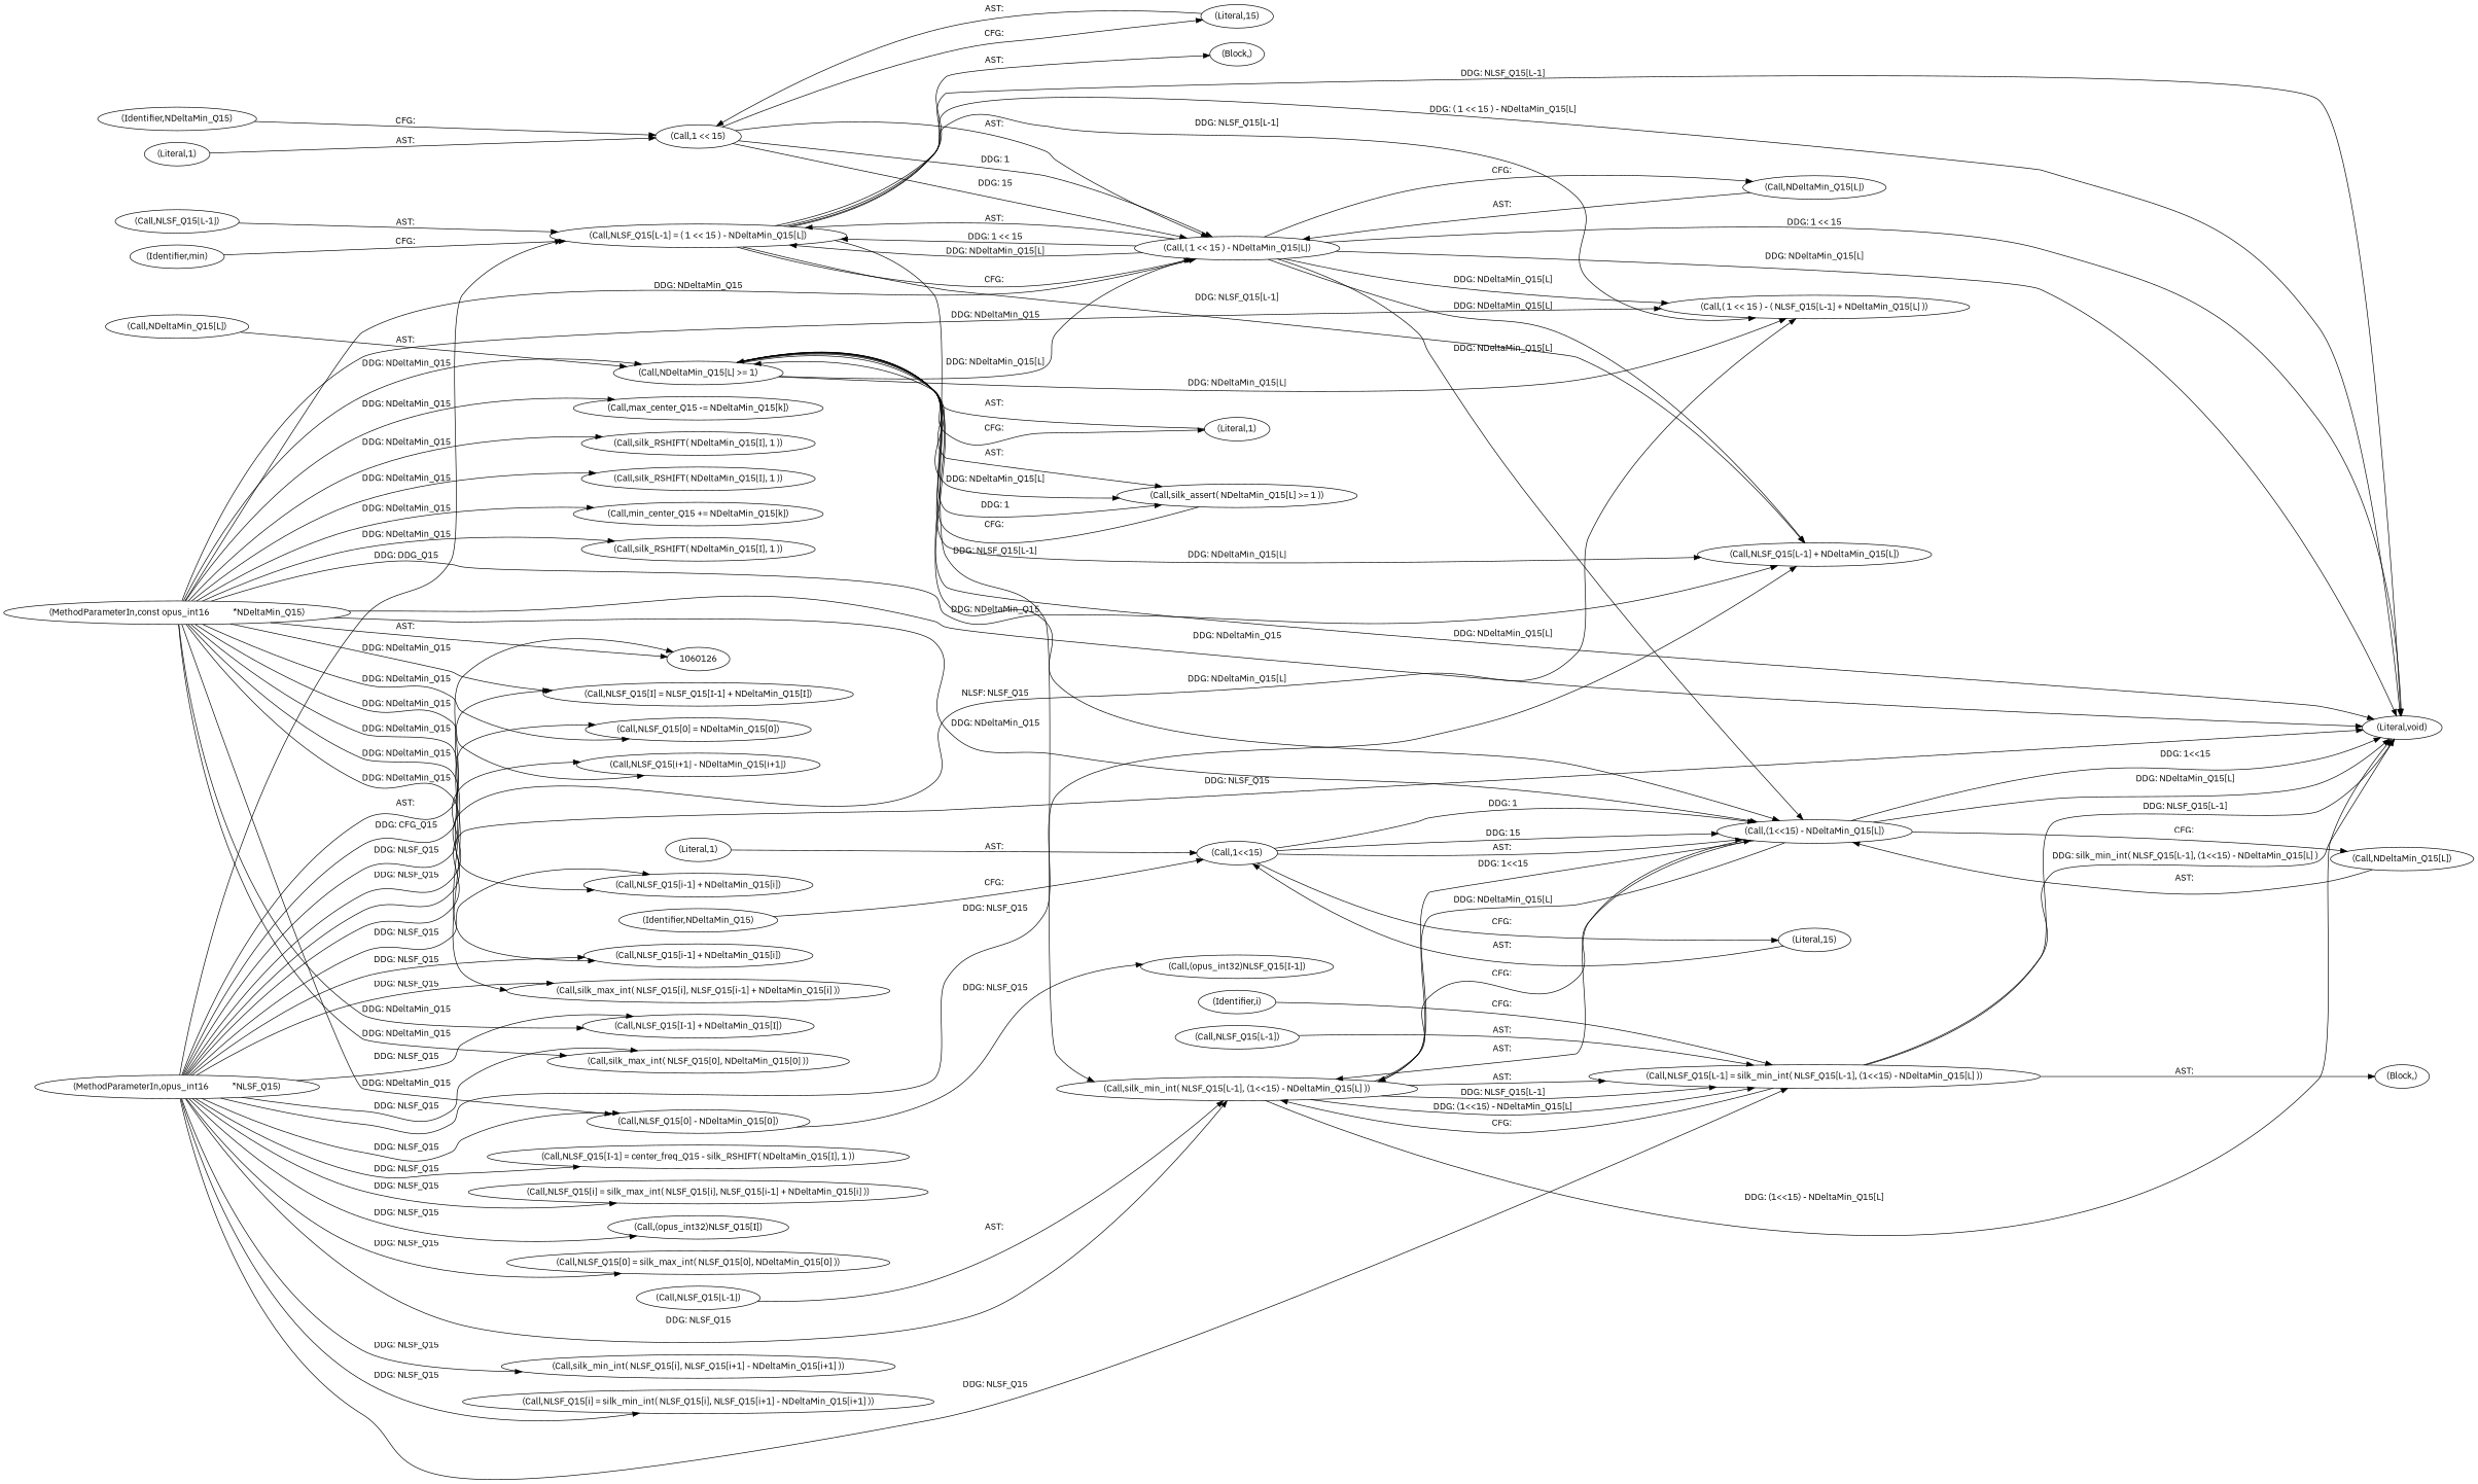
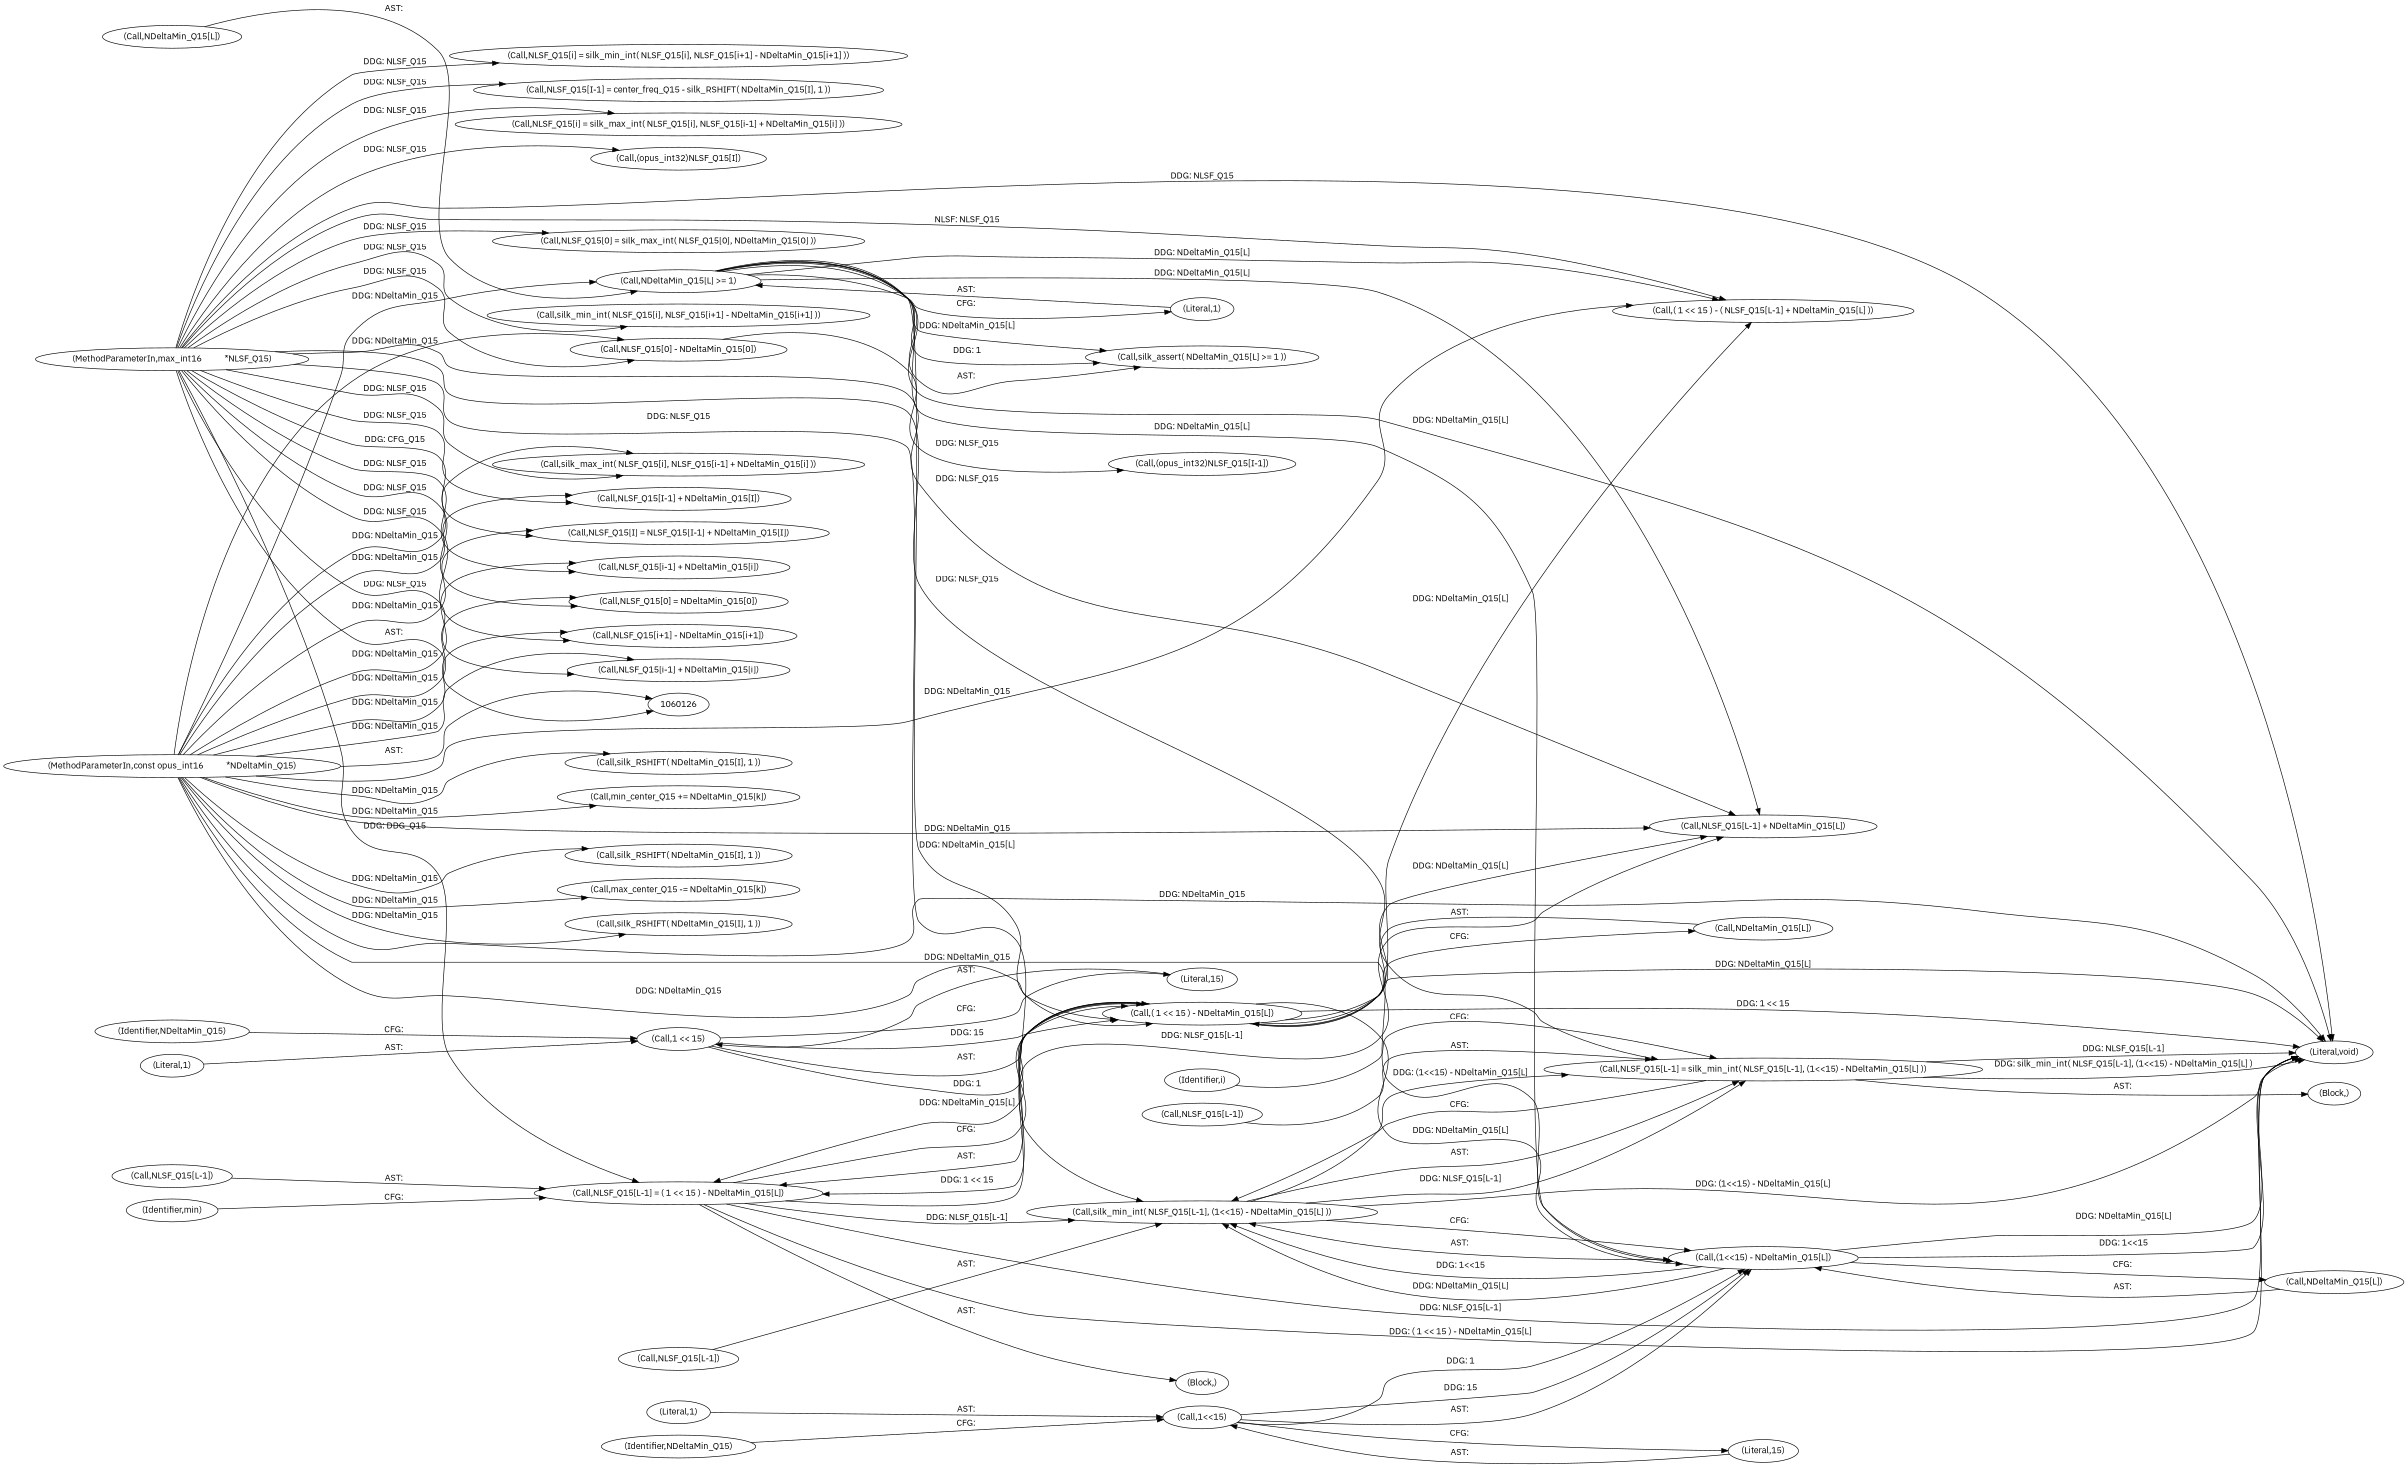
  digraph {
    fontname="IBM Plex Sans"
    rankdir=LR
    node [fontname="IBM Plex Sans"]
    edge [fontname="IBM Plex Sans"]
    n1 [label="(Call,silk_min_int( NLSF_Q15[L-1], (1<<15) - NDeltaMin_Q15[L] ))"]
    n2 [label="(Call,(1<<15) - NDeltaMin_Q15[L])"]
    n3 [label="(Call,NLSF_Q15[L-1] = silk_min_int( NLSF_Q15[L-1], (1<<15) - NDeltaMin_Q15[L] ))"]
    n4 [label="(Literal,void)"]
    n5 [label="(Call,NDeltaMin_Q15[L])"]
    n6 [label="(Block,)"]
    n7 [label="(Call,NLSF_Q15[L-1] = ( 1 << 15 ) - NDeltaMin_Q15[L])"]
    n8 [label="(Call,( 1 << 15 ) - NDeltaMin_Q15[L])"]
    n9 [label="(Block,)"]
    n10 [label="(Call,( 1 << 15 ) - ( NLSF_Q15[L-1] + NDeltaMin_Q15[L] ))"]
    n11 [label="(Call,NLSF_Q15[L-1] + NDeltaMin_Q15[L])"]
    n12 [label="(Call,NDeltaMin_Q15[L])"]
    n13 [label="(Call,1 << 15)"]
    n14 [label="(Literal,15)"]
    n15 [label="(MethodParameterIn,const opus_int16            *NDeltaMin_Q15)"]
    n16 [label="(Call,NDeltaMin_Q15[L] >= 1)"]
    n17 [label="(Call,silk_max_int( NLSF_Q15[i], NLSF_Q15[i-1] + NDeltaMin_Q15[i] ))"]
    n18 [label="(Call,silk_RSHIFT( NDeltaMin_Q15[I], 1 ))"]
    n19 [label="(Call,min_center_Q15 += NDeltaMin_Q15[k])"]
    n20 [label="(Call,NLSF_Q15[I-1] + NDeltaMin_Q15[I])"]
    n21 [label="(Call,NLSF_Q15[I] = NLSF_Q15[I-1] + NDeltaMin_Q15[I])"]
    n22 [label="(Call,NLSF_Q15[i-1] + NDeltaMin_Q15[i])"]
    n23 [label="(Call,NLSF_Q15[0] = NDeltaMin_Q15[0])"]
    n24 [label="(Call,silk_RSHIFT( NDeltaMin_Q15[I], 1 ))"]
    n25 [label="(Call,NLSF_Q15[0] - NDeltaMin_Q15[0])"]
-   n26 [label="(Call,silk_max_int( NLSF_Q15[0], NDeltaMin_Q15[0] ))"]
    n27 [label="(Call,max_center_Q15 -= NDeltaMin_Q15[k])"]
    n28 [label="(Call,NLSF_Q15[i+1] - NDeltaMin_Q15[i+1])"]
    n29 [label="(Call,silk_RSHIFT( NDeltaMin_Q15[I], 1 ))"]
    n30 [label="(Call,NLSF_Q15[i-1] + NDeltaMin_Q15[i])"]
    n31 [label=1060126]
    n32 [label="(Literal,1)"]
    n33 [label="(Call,silk_assert( NDeltaMin_Q15[L] >= 1 ))"]
    n34 [label="(Call,(opus_int32)NLSF_Q15[I-1])"]
-   n35 [label="(MethodParameterIn,opus_int16            *NLSF_Q15)"]
+   n35 [label="(MethodParameterIn,max_int16            *NLSF_Q15)"]
    n36 [label="(Call,NLSF_Q15[0] = silk_max_int( NLSF_Q15[0], NDeltaMin_Q15[0] ))"]
    n37 [label="(Call,silk_min_int( NLSF_Q15[i], NLSF_Q15[i+1] - NDeltaMin_Q15[i+1] ))"]
    n38 [label="(Call,NLSF_Q15[i] = silk_min_int( NLSF_Q15[i], NLSF_Q15[i+1] - NDeltaMin_Q15[i+1] ))"]
    n39 [label="(Call,NLSF_Q15[I-1] = center_freq_Q15 - silk_RSHIFT( NDeltaMin_Q15[I], 1 ))"]
    n40 [label="(Call,NLSF_Q15[i] = silk_max_int( NLSF_Q15[i], NLSF_Q15[i-1] + NDeltaMin_Q15[i] ))"]
    n41 [label="(Call,(opus_int32)NLSF_Q15[I])"]
    n42 [label="(Call,1<<15)"]
    n43 [label="(Literal,15)"]
    n44 [label="(Call,NLSF_Q15[L-1])"]
    n45 [label="(Call,NDeltaMin_Q15[L])"]
    n46 [label="(Call,NLSF_Q15[L-1])"]
    n47 [label="(Identifier,NDeltaMin_Q15)"]
    n48 [label="(Identifier,NDeltaMin_Q15)"]
    n49 [label="(Identifier,i)"]
    n50 [label="(Literal,1)"]
    n51 [label="(Call,NLSF_Q15[L-1])"]
    n52 [label="(Literal,1)"]
    n53 [label="(Identifier,min)"]
    n1 -> n2 [label="CFG: "]
    n1 -> n3 [label="AST: "]
    n1 -> n3 [label="DDG: NLSF_Q15[L-1]"]
    n1 -> n3 [label="DDG: (1<<15) - NDeltaMin_Q15[L]"]
    n1 -> n4 [label="DDG: (1<<15) - NDeltaMin_Q15[L]"]
    n2 -> n1 [label="AST: "]
    n2 -> n1 [label="DDG: 1<<15"]
    n2 -> n1 [label="DDG: NDeltaMin_Q15[L]"]
    n2 -> n4 [label="DDG: NDeltaMin_Q15[L]"]
    n2 -> n4 [label="DDG: 1<<15"]
    n2 -> n5 [label="CFG: "]
    n3 -> n1 [label="CFG: "]
    n3 -> n4 [label="DDG: silk_min_int( NLSF_Q15[L-1], (1<<15) - NDeltaMin_Q15[L] )"]
    n3 -> n4 [label="DDG: NLSF_Q15[L-1]"]
    n3 -> n6 [label="AST: "]
    n5 -> n2 [label="AST: "]
    n7 -> n1 [label="DDG: NLSF_Q15[L-1]"]
    n7 -> n4 [label="DDG: NLSF_Q15[L-1]"]
    n7 -> n4 [label="DDG: ( 1 << 15 ) - NDeltaMin_Q15[L]"]
    n7 -> n8 [label="CFG: "]
    n7 -> n9 [label="AST: "]
-   n7 -> n10 [label="DDG: NLSF_Q15[L-1]"]
    n7 -> n11 [label="DDG: NLSF_Q15[L-1]"]
    n8 -> n2 [label="DDG: NDeltaMin_Q15[L]"]
    n8 -> n4 [label="DDG: NDeltaMin_Q15[L]"]
    n8 -> n4 [label="DDG: 1 << 15"]
    n8 -> n7 [label="AST: "]
    n8 -> n7 [label="DDG: 1 << 15"]
    n8 -> n7 [label="DDG: NDeltaMin_Q15[L]"]
    n8 -> n10 [label="DDG: NDeltaMin_Q15[L]"]
    n8 -> n11 [label="DDG: NDeltaMin_Q15[L]"]
    n8 -> n12 [label="CFG: "]
    n12 -> n8 [label="AST: "]
    n13 -> n8 [label="AST: "]
    n13 -> n8 [label="DDG: 1"]
    n13 -> n8 [label="DDG: 15"]
    n13 -> n14 [label="CFG: "]
    n14 -> n13 [label="AST: "]
    n15 -> n2 [label="DDG: NDeltaMin_Q15"]
    n15 -> n4 [label="DDG: NDeltaMin_Q15"]
    n15 -> n8 [label="DDG: NDeltaMin_Q15"]
    n15 -> n10 [label="DDG: NDeltaMin_Q15"]
    n15 -> n11 [label="DDG: NDeltaMin_Q15"]
    n15 -> n16 [label="DDG: NDeltaMin_Q15"]
    n15 -> n17 [label="DDG: NDeltaMin_Q15"]
    n15 -> n18 [label="DDG: NDeltaMin_Q15"]
    n15 -> n19 [label="DDG: NDeltaMin_Q15"]
    n15 -> n20 [label="DDG: NDeltaMin_Q15"]
    n15 -> n21 [label="DDG: NDeltaMin_Q15"]
    n15 -> n22 [label="DDG: NDeltaMin_Q15"]
    n15 -> n23 [label="DDG: NDeltaMin_Q15"]
    n15 -> n24 [label="DDG: NDeltaMin_Q15"]
    n15 -> n25 [label="DDG: NDeltaMin_Q15"]
-   n15 -> n26 [label="DDG: NDeltaMin_Q15"]
    n15 -> n27 [label="DDG: NDeltaMin_Q15"]
    n15 -> n28 [label="DDG: NDeltaMin_Q15"]
    n15 -> n29 [label="DDG: NDeltaMin_Q15"]
    n15 -> n30 [label="DDG: NDeltaMin_Q15"]
    n15 -> n31 [label="AST: "]
    n16 -> n2 [label="DDG: NDeltaMin_Q15[L]"]
    n16 -> n4 [label="DDG: NDeltaMin_Q15[L]"]
    n16 -> n8 [label="DDG: NDeltaMin_Q15[L]"]
    n16 -> n10 [label="DDG: NDeltaMin_Q15[L]"]
    n16 -> n11 [label="DDG: NDeltaMin_Q15[L]"]
    n16 -> n32 [label="CFG: "]
    n16 -> n33 [label="AST: "]
    n16 -> n33 [label="DDG: NDeltaMin_Q15[L]"]
    n16 -> n33 [label="DDG: 1"]
    n25 -> n34 [label="DDG: NLSF_Q15"]
    n32 -> n16 [label="AST: "]
-   n33 -> n16 [label="CFG: "]
    n35 -> n1 [label="DDG: NLSF_Q15"]
    n35 -> n3 [label="DDG: NLSF_Q15"]
    n35 -> n4 [label="DDG: NLSF_Q15"]
    n35 -> n7 [label="DDG: DDG_Q15"]
    n35 -> n10 [label="NLSF: NLSF_Q15"]
    n35 -> n11 [label="DDG: NLSF_Q15"]
    n35 -> n17 [label="DDG: NLSF_Q15"]
    n35 -> n20 [label="DDG: NLSF_Q15"]
    n35 -> n21 [label="DDG: CFG_Q15"]
    n35 -> n22 [label="DDG: NLSF_Q15"]
    n35 -> n23 [label="DDG: NLSF_Q15"]
    n35 -> n25 [label="DDG: NLSF_Q15"]
-   n35 -> n26 [label="DDG: NLSF_Q15"]
    n35 -> n28 [label="DDG: NLSF_Q15"]
    n35 -> n30 [label="DDG: NLSF_Q15"]
    n35 -> n31 [label="AST: "]
    n35 -> n36 [label="DDG: NLSF_Q15"]
    n35 -> n37 [label="DDG: NLSF_Q15"]
    n35 -> n38 [label="DDG: NLSF_Q15"]
    n35 -> n39 [label="DDG: NLSF_Q15"]
    n35 -> n40 [label="DDG: NLSF_Q15"]
    n35 -> n41 [label="DDG: NLSF_Q15"]
    n42 -> n2 [label="AST: "]
    n42 -> n2 [label="DDG: 1"]
    n42 -> n2 [label="DDG: 15"]
    n42 -> n43 [label="CFG: "]
    n43 -> n42 [label="AST: "]
    n44 -> n7 [label="AST: "]
    n45 -> n16 [label="AST: "]
    n46 -> n1 [label="AST: "]
    n47 -> n42 [label="CFG: "]
    n48 -> n13 [label="CFG: "]
    n49 -> n3 [label="CFG: "]
    n50 -> n13 [label="AST: "]
    n51 -> n3 [label="AST: "]
    n52 -> n42 [label="AST: "]
    n53 -> n7 [label="CFG: "]
  }
